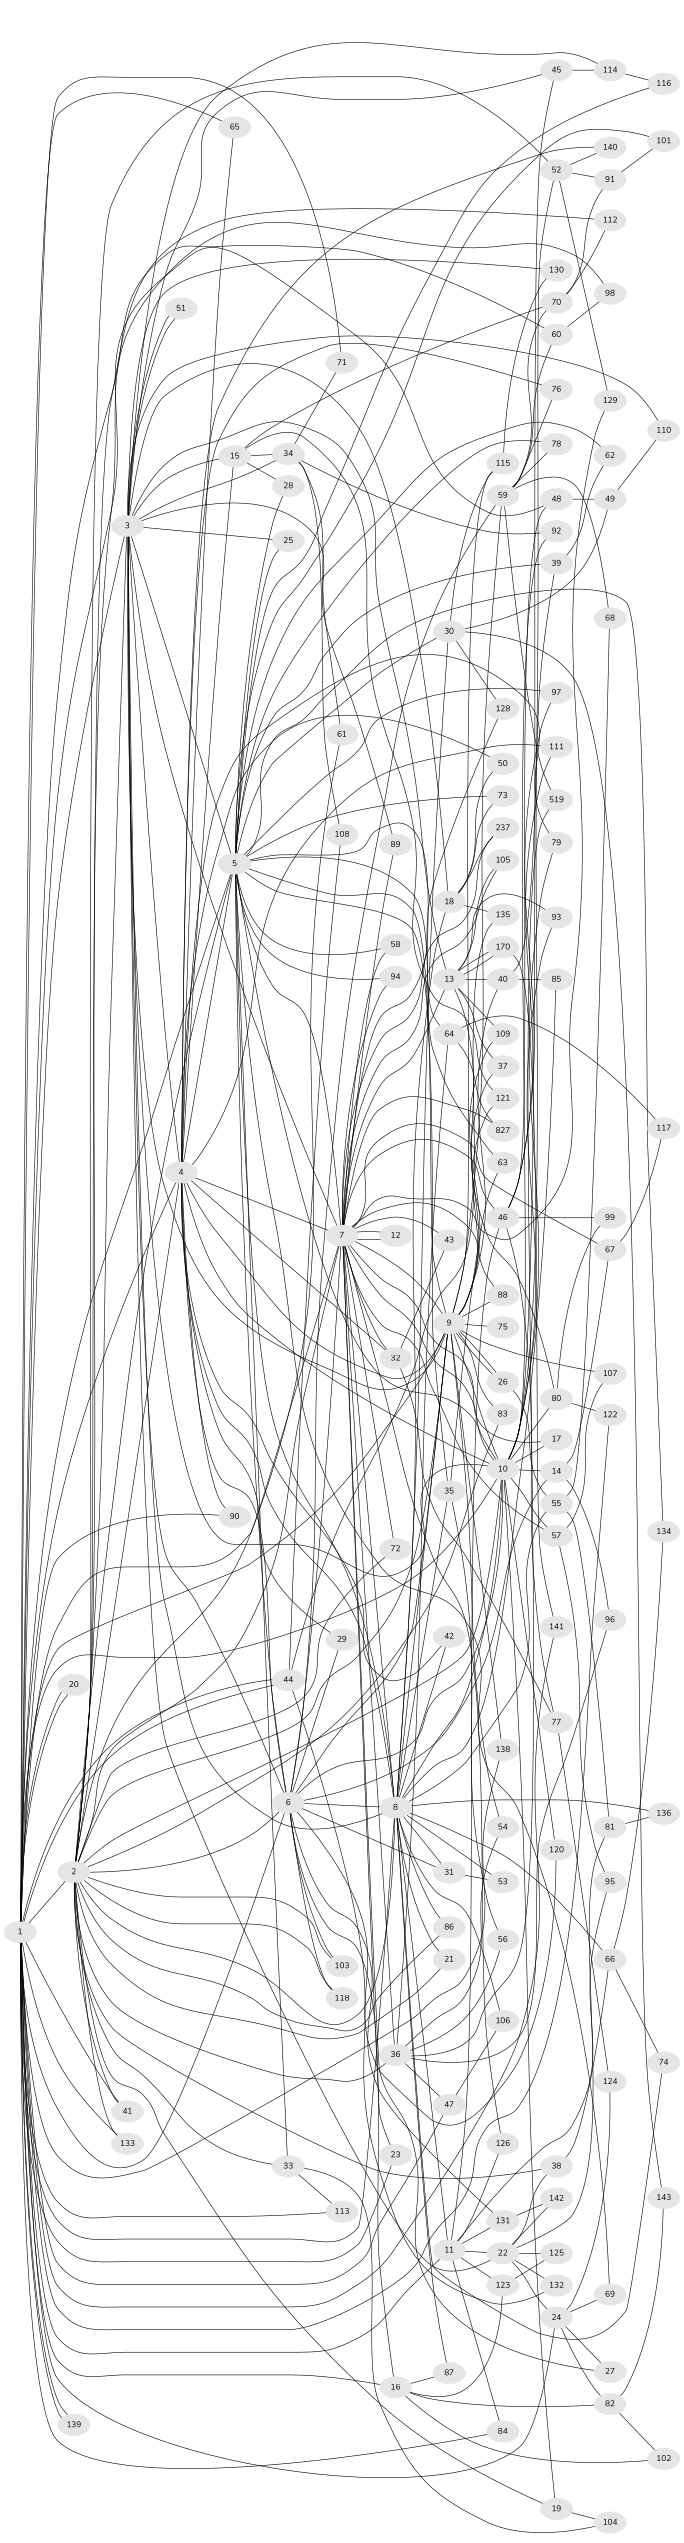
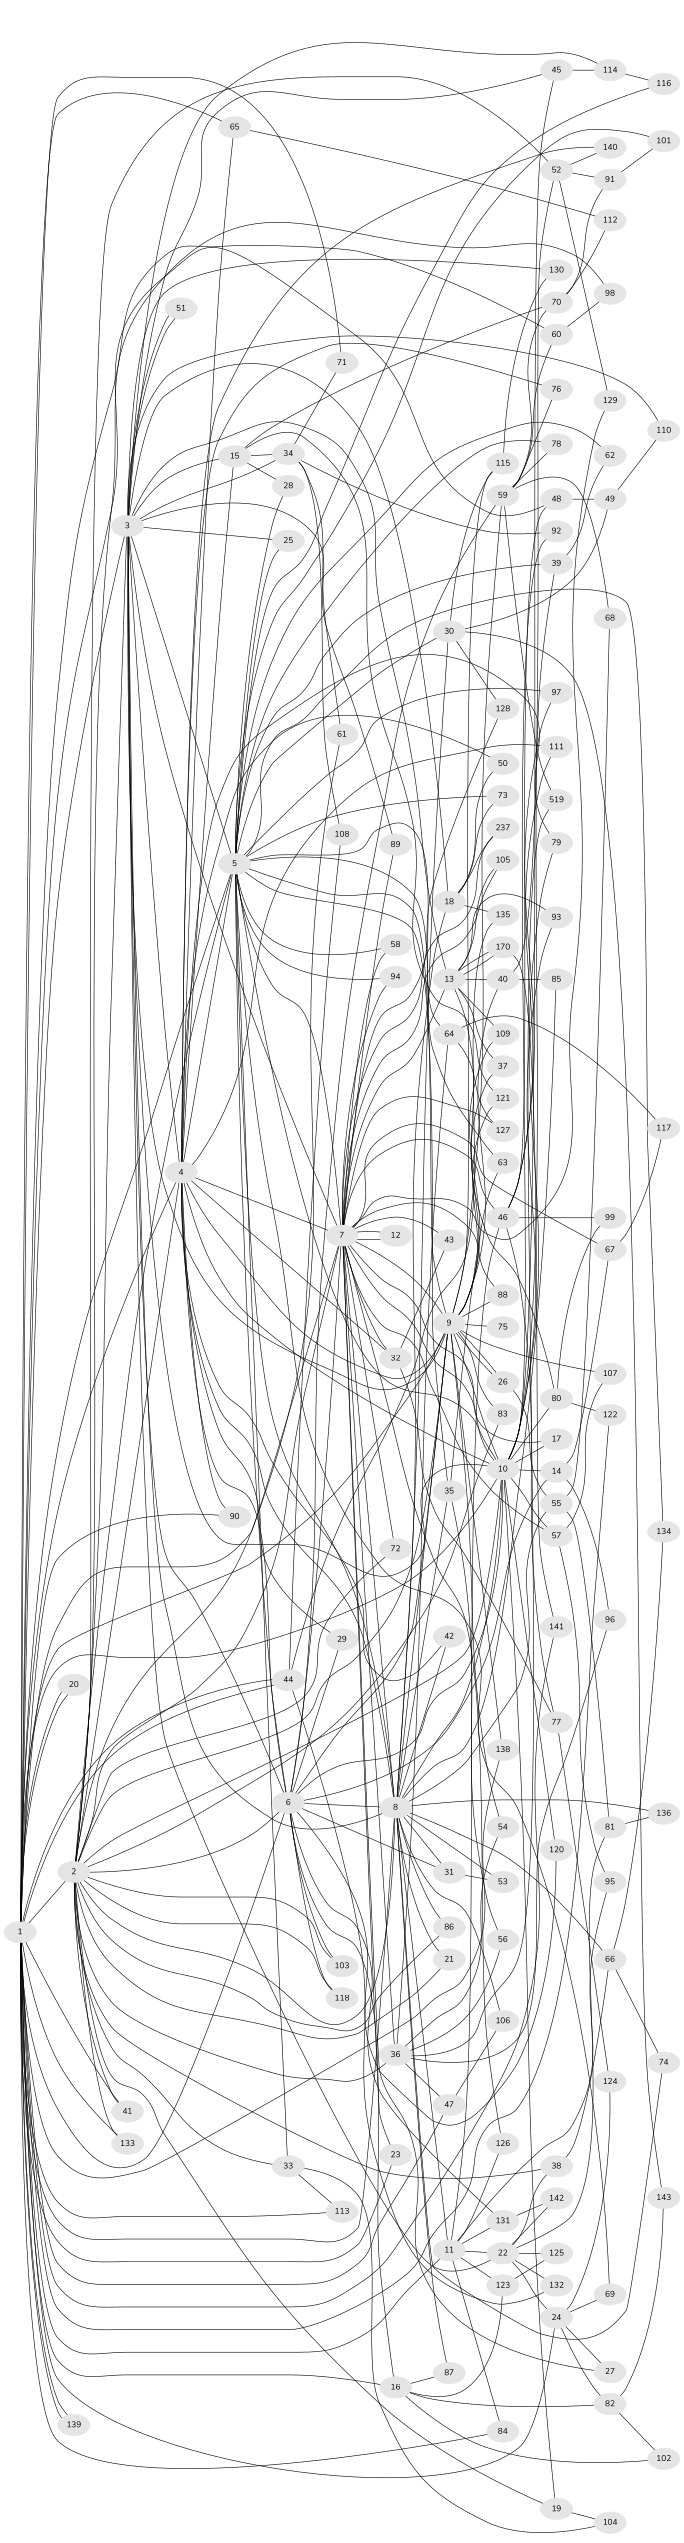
  graph {
    fontname=Nunito
    rankdir=LR
    node [color=gray90 fontname=Nunito style=filled]
    edge [fontname=Nunito]
    1
    2
    3
    4
    5
    6
    7
    8
    9
    10
    11
    16
    20
    23
    24
    41
    44
    47
    48
    60
    65
    71
    84
    90
    113
    122
    133
    138
    139
    141
    19
    21
    33
    36
    38
    52
    61
    72
    83
    86
    98
    103
    112
    118
    13
    15
    18
    22
    25
    34
    45
    51
    89
    110
    114
    130
    29
    32
    42
    50
    76
    79
    111
    140
    28
    30
    35
    39
    58
    62
    63
    64
    69
    73
    78
    94
    97
    101
    116
    134
    14
    31
    59
    120
    131
    12
    17
    27
    43
    46
    57
    67
    88
    105
    126
-   127 [label=827]
+   127
    128
    129
    n99 [label=237]
    53
    55
    66
    74
    85
    87
    106
    136
    26
    37
    40
    54
    75
    107
    109
    115
    121
    80
    92
    93
    95
    123
    82
    102
    124
    135
    132
    108
    49
    104
    96
    56
    n132 [label=519]
    91
    n134 [label=170]
    70
    81
    125
    142
    77
    143
    117
    68
    99
    1 -- 2
    1 -- 3
    1 -- 4
    1 -- 5
    1 -- 6
    1 -- 7
    1 -- 8
    1 -- 9
    1 -- 10
    1 -- 11
    1 -- 16
    1 -- 20
    1 -- 20
    1 -- 23
    1 -- 24
    1 -- 41
    1 -- 44
    1 -- 44
    1 -- 47
    1 -- 48
    1 -- 60
    1 -- 65
    1 -- 71
    1 -- 84
    1 -- 90
    1 -- 113
    1 -- 122
    1 -- 133
    1 -- 138
    1 -- 139
    1 -- 139
    1 -- 141
    2 -- 3
    2 -- 4
    2 -- 5
    2 -- 6
    2 -- 7
    2 -- 8
    2 -- 9
    2 -- 10
    2 -- 41
    2 -- 133
    2 -- 19
    2 -- 21
    2 -- 33
    2 -- 36
    2 -- 38
    2 -- 52
    2 -- 61
    2 -- 72
    2 -- 83
    2 -- 86
    2 -- 98
    2 -- 103
-   2 -- 112
+   65 -- 112
    2 -- 118
    3 -- 4
    3 -- 5
    3 -- 6
    3 -- 7
    3 -- 8
    3 -- 9
    3 -- 10
    3 -- 13
    3 -- 15
    3 -- 18
    3 -- 22
    3 -- 25
    3 -- 34
    3 -- 45
    3 -- 51
    3 -- 51
    3 -- 89
    3 -- 110
    3 -- 114
    3 -- 130
    4 -- 5
    4 -- 6
    4 -- 7
    4 -- 8
    4 -- 9
    4 -- 10
    4 -- 65
    4 -- 90
    4 -- 15
    4 -- 29
    4 -- 32
    4 -- 42
    4 -- 50
    4 -- 76
    4 -- 79
    4 -- 111
    4 -- 140
    5 -- 6
    5 -- 7
    5 -- 8
    5 -- 9
    5 -- 10
    5 -- 33
    5 -- 25
    5 -- 28
    5 -- 30
    5 -- 35
    5 -- 39
    5 -- 58
    5 -- 62
    5 -- 63
    5 -- 64
    5 -- 69
    5 -- 73
    5 -- 78
    5 -- 94
    5 -- 97
    5 -- 101
    5 -- 116
    5 -- 134
    6 -- 7
    6 -- 8
    6 -- 9
    6 -- 10
    6 -- 16
    6 -- 103
    6 -- 118
    6 -- 29
    6 -- 14
    6 -- 31
    6 -- 59
    6 -- 120
    6 -- 131
    7 -- 8
    7 -- 9
    7 -- 10
    7 -- 23
    7 -- 36
    7 -- 72
    7 -- 13
    7 -- 89
    7 -- 32
    7 -- 58
    7 -- 94
    7 -- 12
    7 -- 12
    7 -- 17
    7 -- 27
    7 -- 43
    7 -- 46
    7 -- 57
    7 -- 67
    7 -- 88
    7 -- 105
    7 -- 126
    7 -- 127
    7 -- 128
    7 -- 129
    7 -- n99
    8 -- 9
    8 -- 10
    8 -- 11
    8 -- 21
    8 -- 86
    8 -- 18
    8 -- 42
    8 -- 30
    8 -- 35
    8 -- 31
    8 -- 53
    8 -- 55
    8 -- 66
    8 -- 74
    8 -- 85
    8 -- 87
    8 -- 106
    8 -- 136
    9 -- 10
    9 -- 138
    9 -- 83
    9 -- 59
    9 -- 88
    9 -- 26
    9 -- 26
    9 -- 37
    9 -- 40
    9 -- 54
    9 -- 75
    9 -- 107
    9 -- 109
    9 -- 115
    9 -- 121
    10 -- 19
    10 -- 45
    10 -- 79
    10 -- 39
    10 -- 14
    10 -- 120
    10 -- 17
    10 -- 57
    10 -- 80
    10 -- 92
    10 -- 93
    11 -- 84
    11 -- 22
    11 -- 131
    11 -- 46
    11 -- 126
    11 -- 95
    11 -- 123
    16 -- 87
    16 -- 123
    16 -- 82
    16 -- 102
    24 -- 69
    24 -- 27
    24 -- 82
    24 -- 124
    44 -- 135
    44 -- 132
    44 -- 108
    47 -- 106
    48 -- 49
    60 -- 98
    19 -- 104
    33 -- 113
    33 -- 104
    36 -- 47
    36 -- 64
    36 -- 54
    36 -- 96
    36 -- 56
    36 -- n132
    38 -- 66
    52 -- 140
    52 -- 129
    52 -- 91
    13 -- 105
    13 -- 37
    13 -- 40
    13 -- 109
    13 -- 80
    13 -- 93
    13 -- n134
    13 -- n134
    15 -- 34
    15 -- 28
    15 -- 121
    15 -- 70
    18 -- 50
    18 -- 73
    18 -- n99
    18 -- 135
    22 -- 24
    22 -- 38
    22 -- 132
    22 -- 81
    22 -- 125
    22 -- 142
    34 -- 71
    34 -- 61
    34 -- 92
    34 -- 108
    45 -- 114
    114 -- 116
    32 -- 43
    32 -- 77
    30 -- 128
    30 -- 115
    30 -- 49
    30 -- 143
    35 -- 63
    35 -- 56
    39 -- 62
    64 -- 127
    64 -- 117
    14 -- 67
    14 -- 96
    31 -- 53
    59 -- 60
    59 -- 76
    59 -- 78
    59 -- n132
    59 -- 70
    59 -- 68
    131 -- 142
    46 -- 48
    46 -- 111
    46 -- 97
    46 -- 77
    46 -- 99
    57 -- 107
    57 -- 95
    67 -- 117
    55 -- 81
    55 -- 68
    66 -- 134
    66 -- 74
    26 -- 55
    40 -- 52
    40 -- 85
    115 -- 130
    80 -- 122
    80 -- 99
    123 -- 125
    82 -- 102
    82 -- 143
    49 -- 110
    91 -- 101
    n134 -- 141
    70 -- 112
    70 -- 91
    81 -- 136
    77 -- 124
  }
